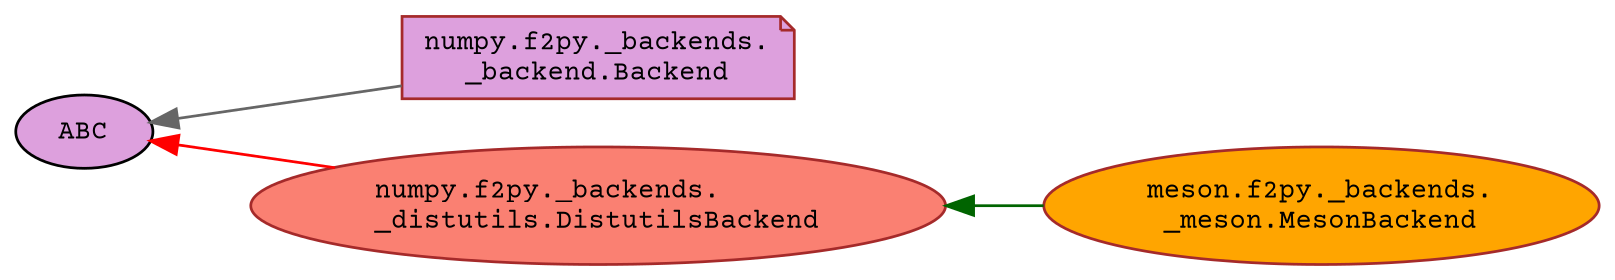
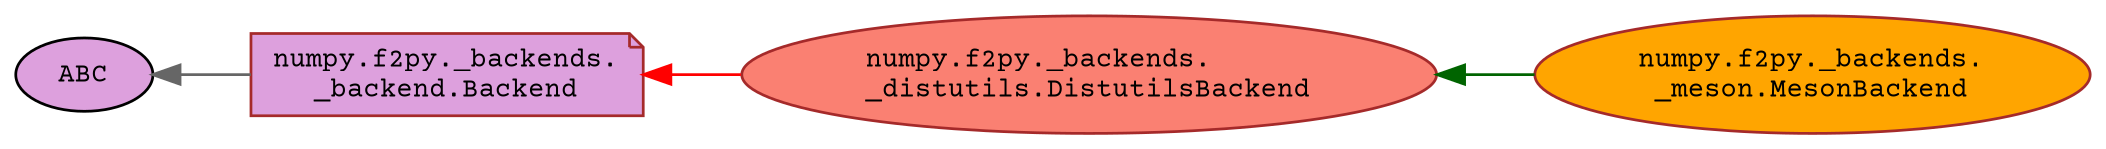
  digraph {
    fontname="Courier Prime"
    rankdir=LR
    node [color=brown fillcolor=plum fontname="Courier Prime" fontsize=10 shape=ellipse style=filled]
    edge [dir=back fontname="Courier Prime" fontsize=10 labelfontname=Helvetica labelfontsize=10 style=solid]
    n1 [fontcolor=black height=0.2 label="numpy.f2py._backends.\l_backend.Backend" shape=note width=0.4]
    n2 [fillcolor=salmon height=0.2 label="numpy.f2py._backends.\l_distutils.DistutilsBackend" width=0.4]
-   n3 [fillcolor=orange height=0.2 label="meson.f2py._backends.\l_meson.MesonBackend" width=0.4]
+   n3 [fillcolor=orange height=0.2 label="numpy.f2py._backends.\l_meson.MesonBackend" width=0.4]
    n4 [color=black height=0.2 label=ABC width=0.4]
-   n4 -> n2 [color=red]
+   n1 -> n2 [color=red]
    n2 -> n3 [color=darkgreen]
    n4 -> n1 [color=gray40]
  }
